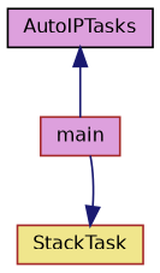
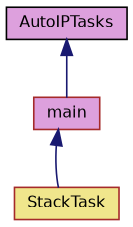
  digraph {
    rankdir=TB
    node [color=brown fillcolor=plum fontname=Helvetica fontsize=10 shape=record style=filled]
    edge [color=midnightblue dir=back fontname=Helvetica fontsize=10 labelfontname=Helvetica labelfontsize=10 style=solid]
    n1 [color=black fontcolor=black height=0.2 label=AutoIPTasks width=0.4]
    n2 [height=0.2 label=main width=0.4]
    n3 [fillcolor=khaki height=0.2 label=StackTask width=0.4]
    n1 -> n2
-   n3 -> n2
+   n2 -> n3
  }
